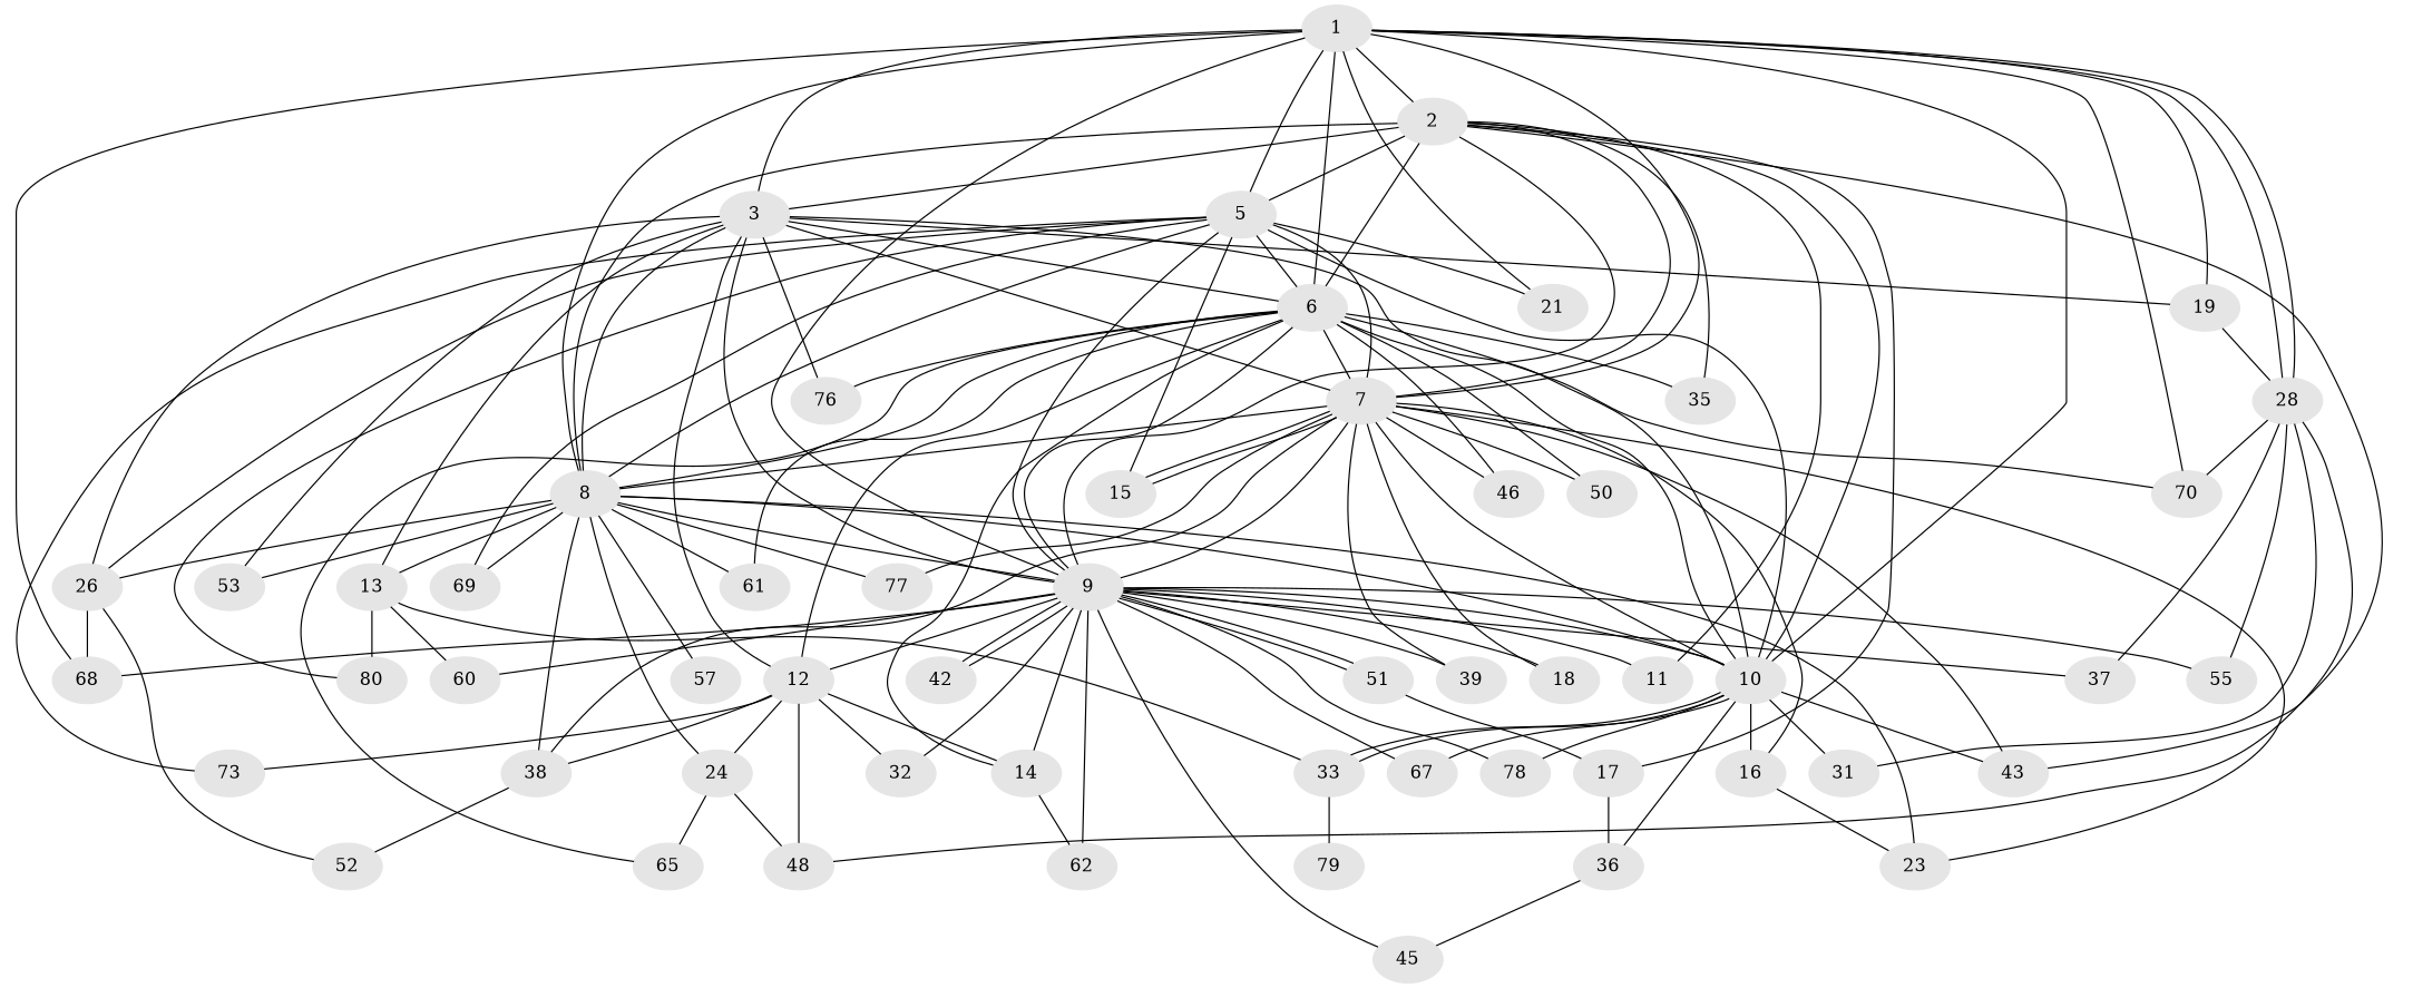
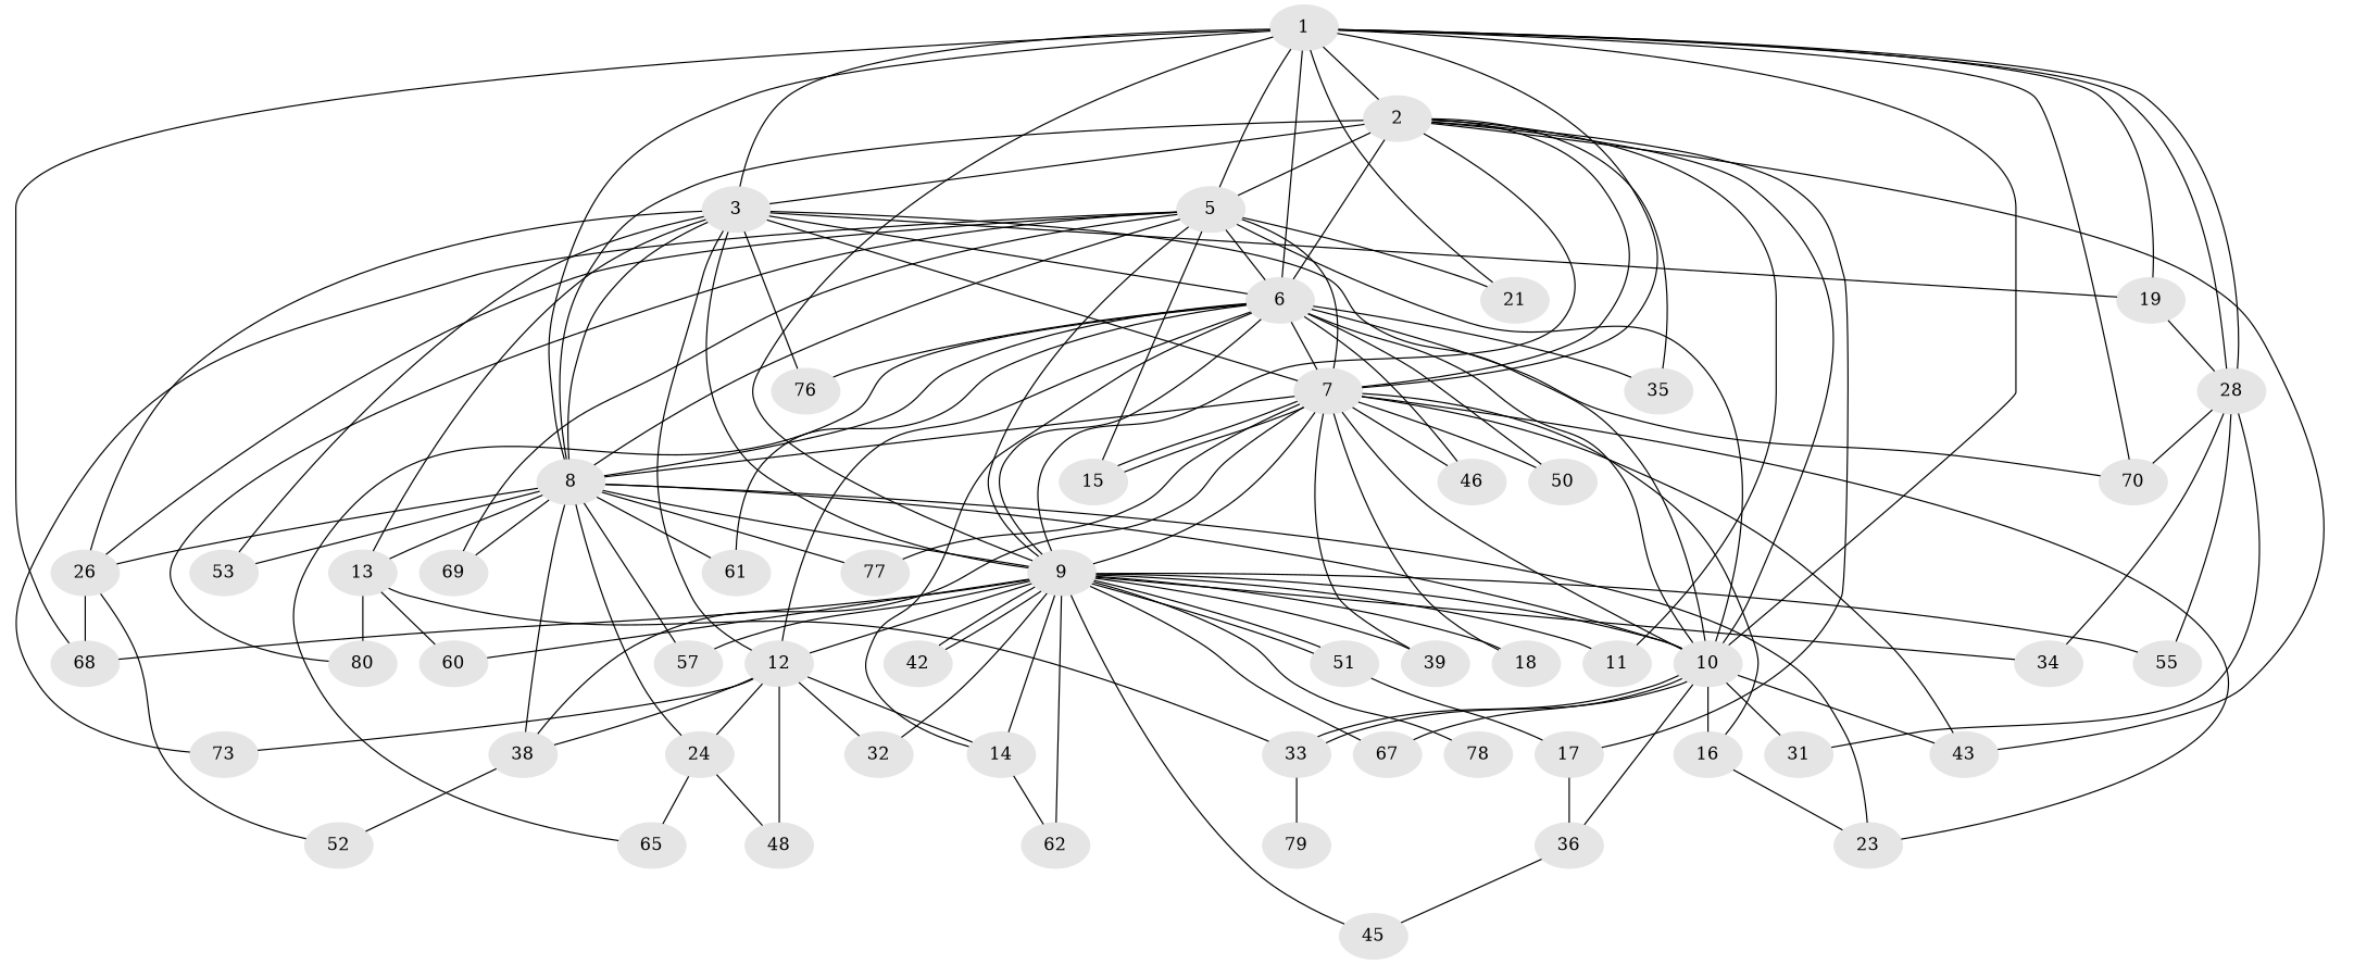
  graph {
    node [color=gray90 style=filled]
    1 [super="+74"]
    2 [super="+44"]
    3 [super="+4"]
    5 [super="+41"]
    6 [super="+36"]
    7 [super="+63"]
    8 [super="+71"]
    9 [super="+47"]
    10 [super="+64"]
    19 [super="+58"]
    21
    28 [super="+54"]
    68 [super="+72"]
    70
    11
    17
    35
    43 [super="+49"]
    12 [super="+20"]
    13
    26 [super="+30"]
    53
    76
    15 [super="+27"]
    69
    73
    80
    14 [super="+56"]
    46
    50
    61
    65
    16
    18
    23 [super="+66"]
    38 [super="+40"]
    39
    77
    24
    57
    32
-   34 [label=37]
+   34
    42
    45
    51
    55
    60
    62
    67
    78
    31
    33 [super="+75"]
    n53 [label=36]
    48 [super="+81"]
    52
    79
    1 -- 2
    1 -- 3 [weight=2]
    1 -- 5
    1 -- 6 [weight=2]
    1 -- 7
    1 -- 8
    1 -- 9
    1 -- 10
    1 -- 19
    1 -- 21
    1 -- 28
    1 -- 28
    1 -- 68
    1 -- 70
    2 -- 3 [weight=2]
    2 -- 5
    2 -- 6 [weight=2]
    2 -- 7
    2 -- 8 [weight=2]
    2 -- 9
    2 -- 10
    2 -- 11
    2 -- 17
    2 -- 35
    2 -- 43
    3 -- 6 [weight=2]
    3 -- 7 [weight=2]
    3 -- 8 [weight=2]
    3 -- 9 [weight=2]
    3 -- 10 [weight=2]
    3 -- 19
    3 -- 12
    3 -- 13
    3 -- 26
    3 -- 53
    3 -- 76
    5 -- 6 [weight=2]
    5 -- 7
    5 -- 8
    5 -- 9
    5 -- 10
    5 -- 21
    5 -- 26
    5 -- 15
    5 -- 69
    5 -- 73
    5 -- 80
    6 -- 7
    6 -- 8
    6 -- 9
    6 -- 10
    6 -- 70
    6 -- 35
    6 -- 12
    6 -- 76
    6 -- 14
    6 -- 46
    6 -- 50
    6 -- 61
    6 -- 65
    7 -- 8
    7 -- 9
    7 -- 10
    7 -- 43
    7 -- 15
    7 -- 15
    7 -- 46
    7 -- 50
    7 -- 16
    7 -- 18
    7 -- 23
    7 -- 38
    7 -- 39
    7 -- 77
    8 -- 9 [weight=2]
    8 -- 10
    8 -- 13
    8 -- 26
    8 -- 53
    8 -- 69
    8 -- 61
    8 -- 23
    8 -- 38 [weight=2]
    8 -- 77
    8 -- 24
    8 -- 57
    9 -- 10
    9 -- 68
    9 -- 11
    9 -- 12
    9 -- 14
    9 -- 18
    9 -- 39
+   9 -- 57
    9 -- 32
    9 -- 34
    9 -- 42
    9 -- 42
    9 -- 45
    9 -- 51
    9 -- 51
    9 -- 55
    9 -- 60
    9 -- 62
    9 -- 67
    9 -- 78
    10 -- 43
    10 -- 16 [weight=2]
    10 -- 67
-   10 -- 78
    10 -- 31
    10 -- 33
    10 -- 33
    10 -- n53
    19 -- 28
    28 -- 70
    28 -- 34
    28 -- 55
    28 -- 31
-   28 -- 48
    17 -- n53
    12 -- 73
    12 -- 14
    12 -- 38
    12 -- 24
    12 -- 32
    12 -- 48
    13 -- 80
    13 -- 60
    13 -- 33
    26 -- 68
    26 -- 52
    14 -- 62
    16 -- 23
    38 -- 52
    24 -- 65
    24 -- 48
    51 -- 17
    33 -- 79
    n53 -- 45
  }
